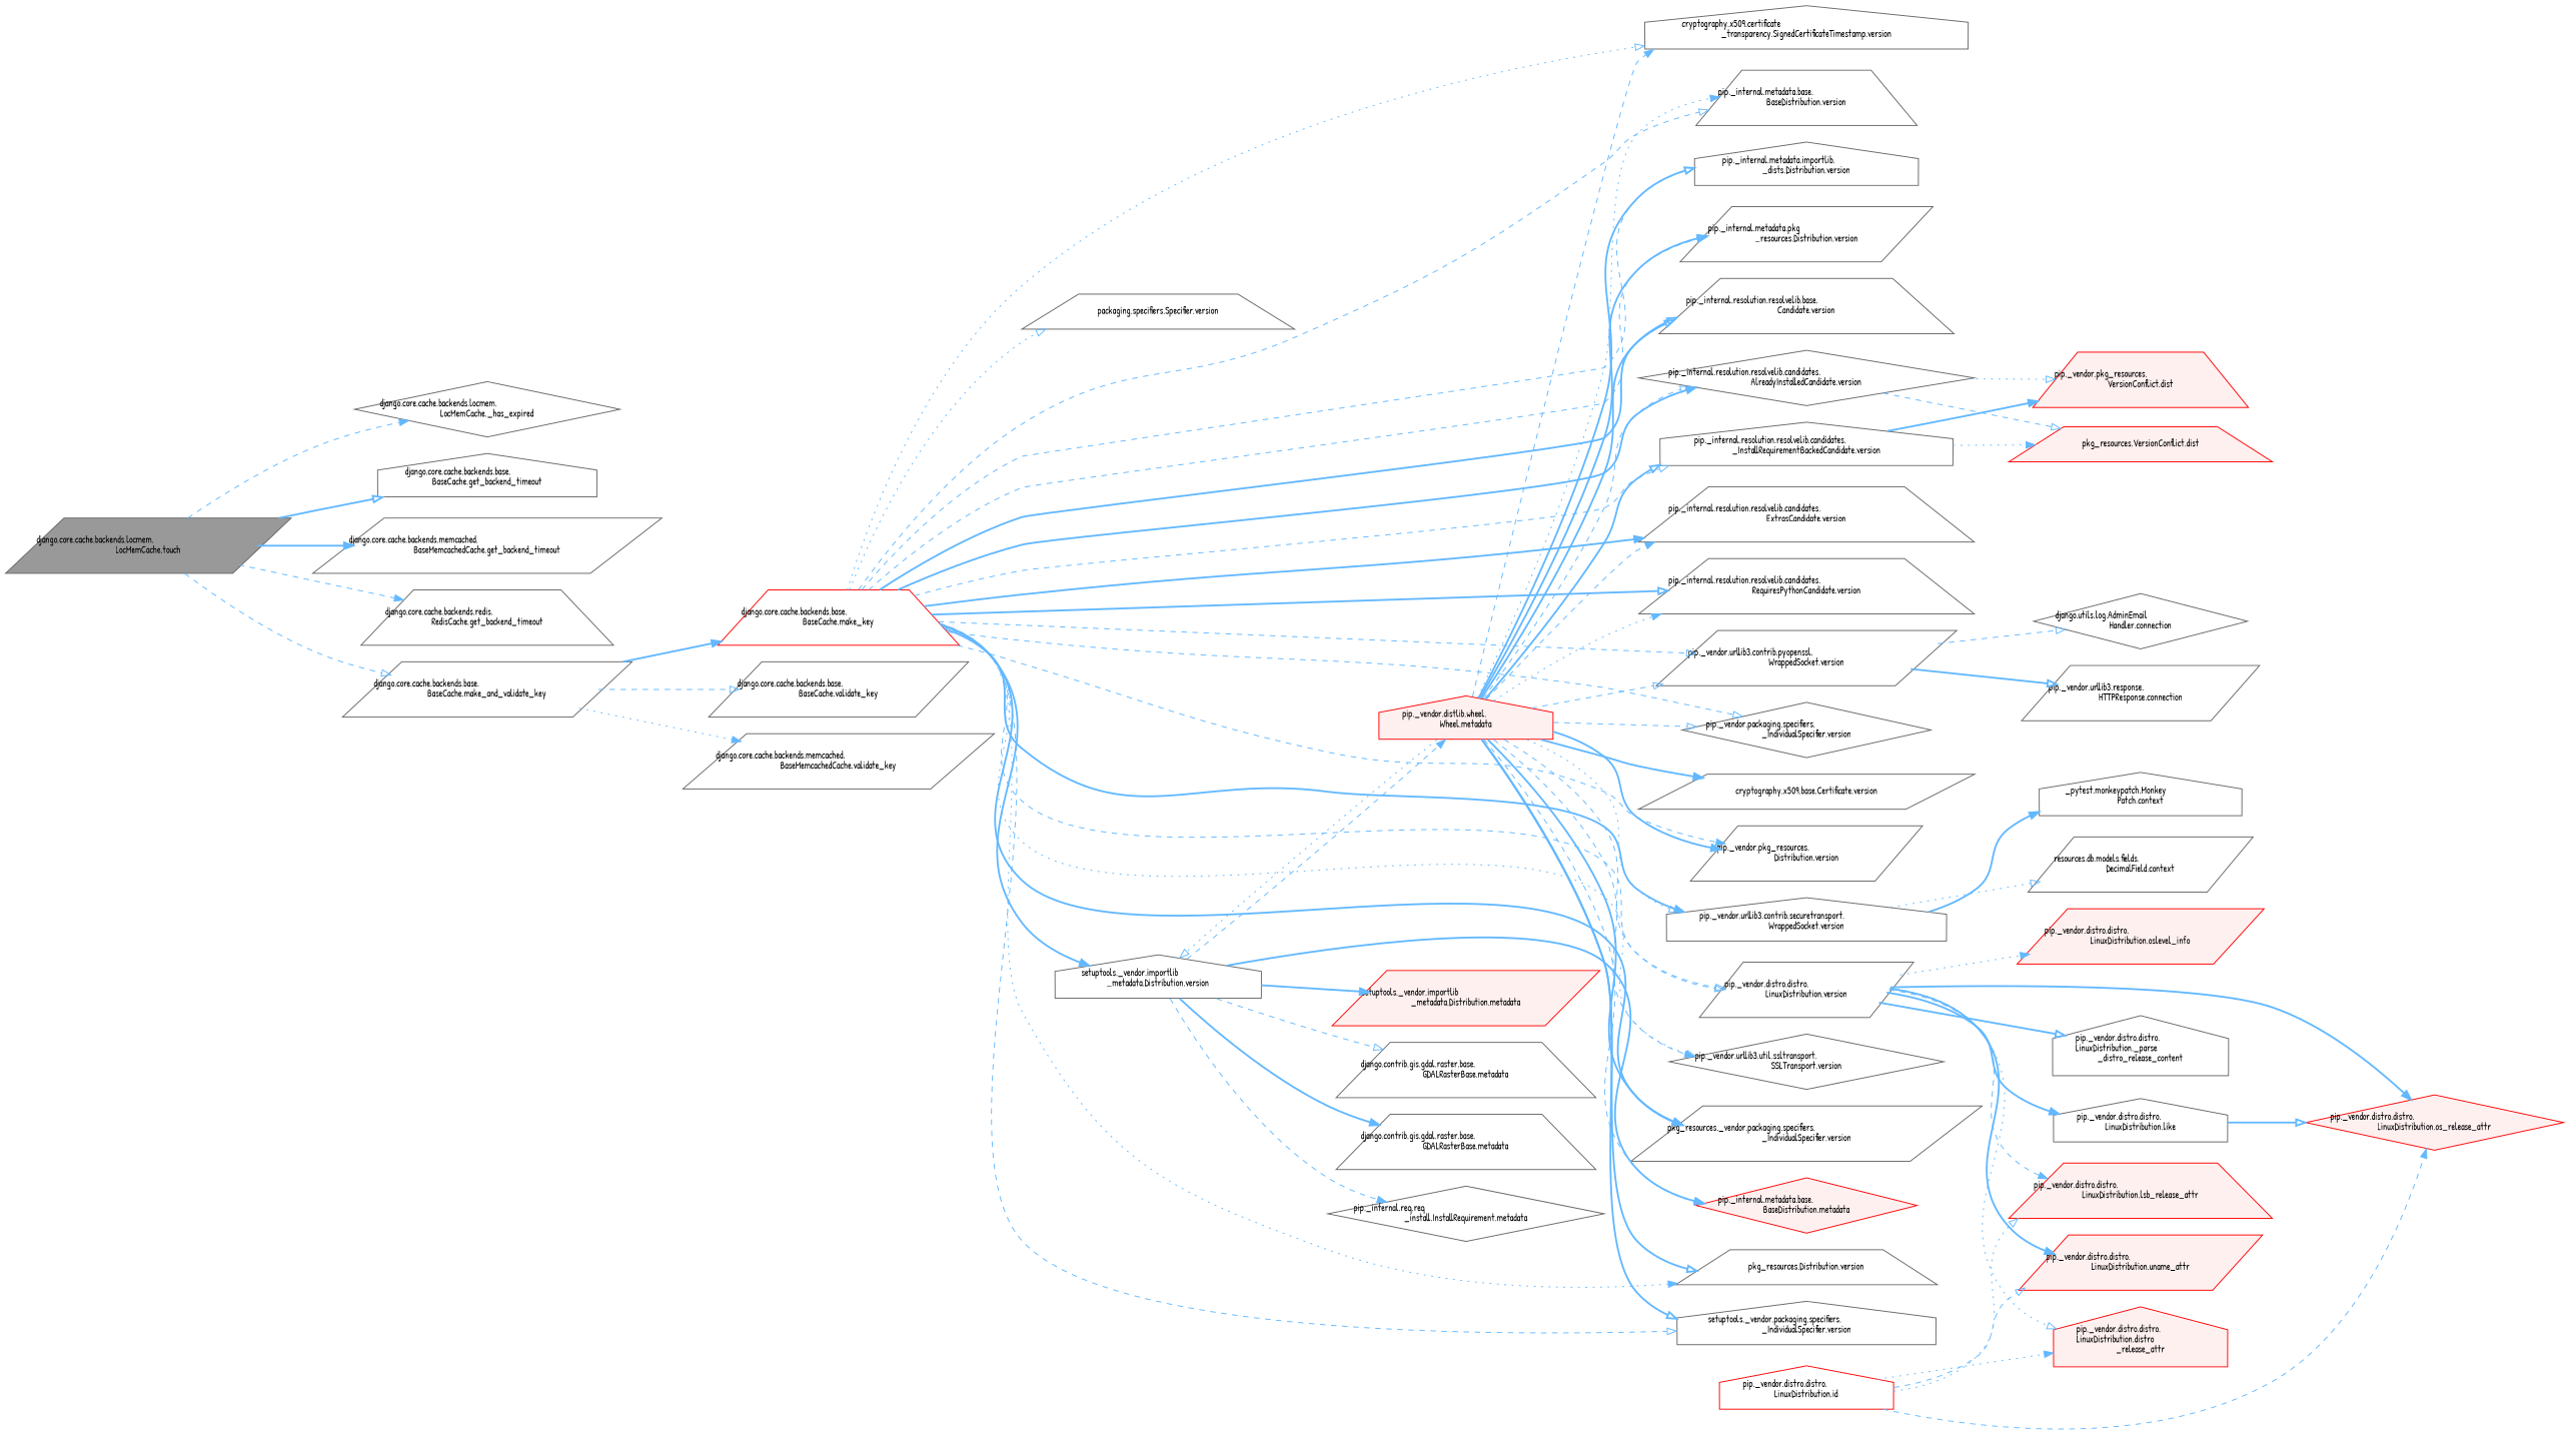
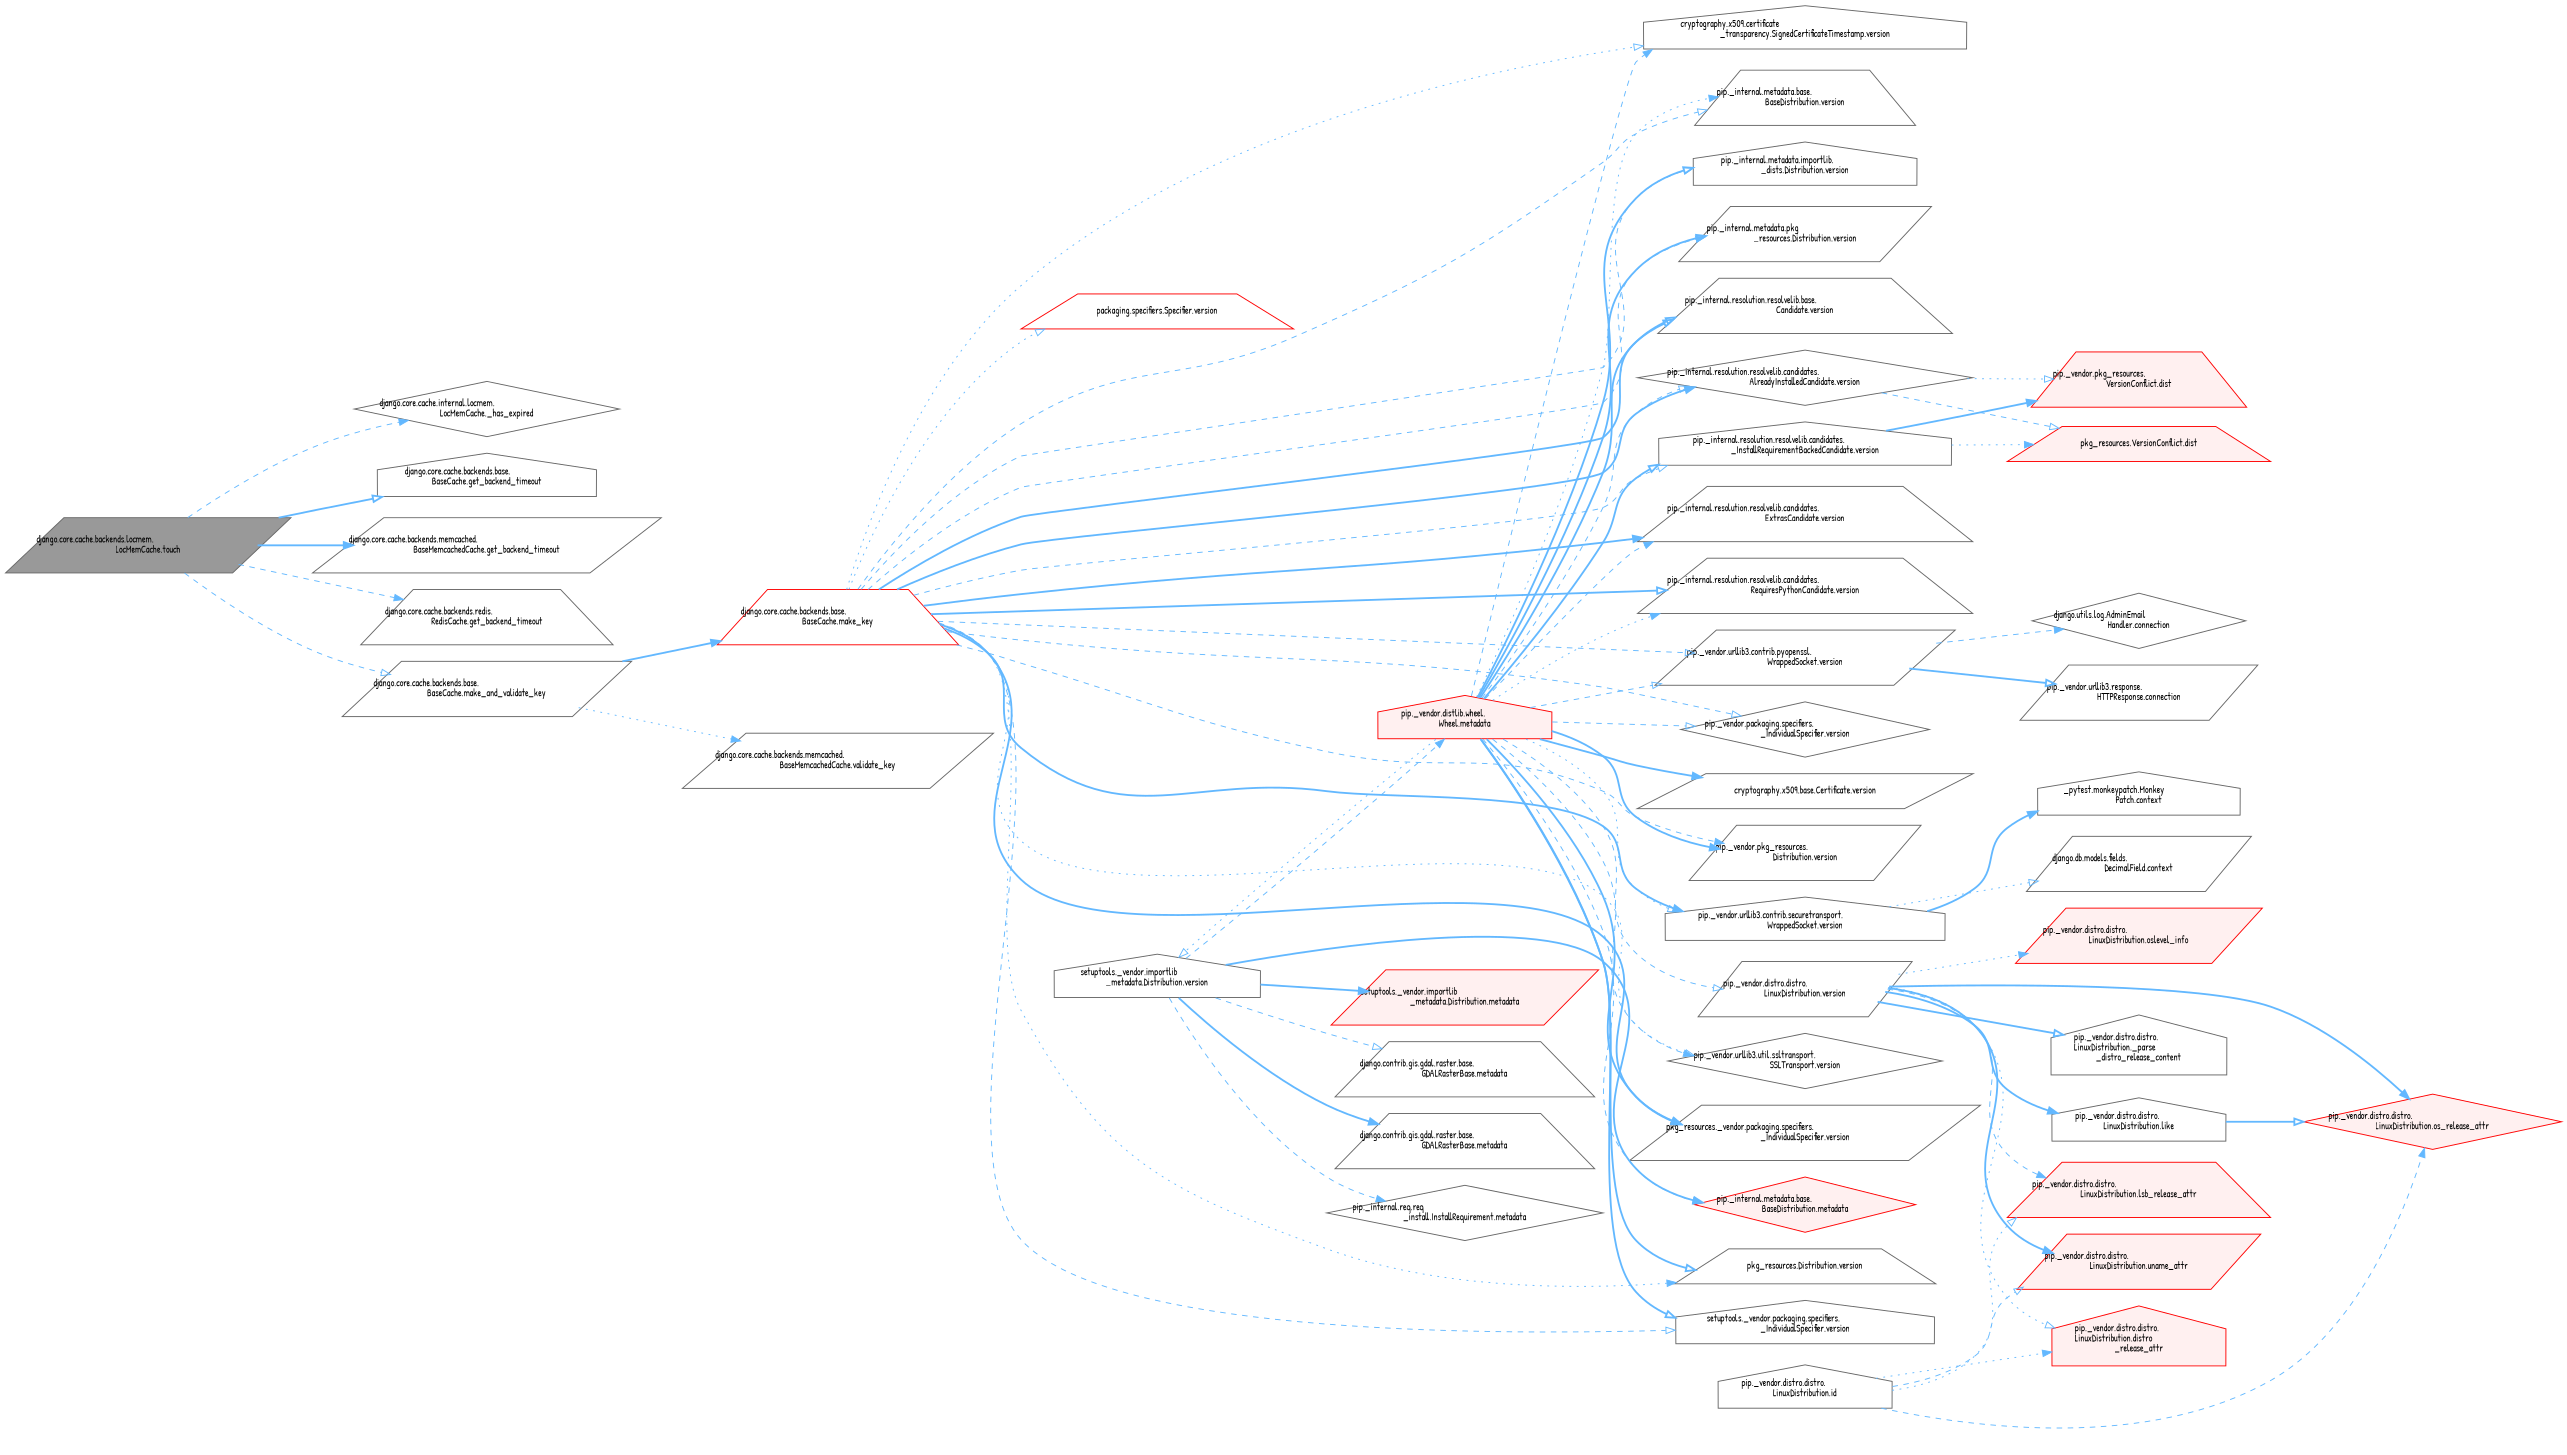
  digraph {
    fontname="Patrick Hand"
    rankdir=LR
    node [color=grey40 fillcolor=white fontname="Patrick Hand" fontsize=10 shape=parallelogram style=filled]
    edge [arrowhead=onormal color=steelblue1 fontname="Patrick Hand" fontsize=10 labelfontname=Helvetica labelfontsize=10 style=bold]
    n1 [color=gray40 fillcolor=grey60 fontcolor=black height=0.2 label="django.core.cache.backends.locmem.\lLocMemCache.touch" width=0.4]
-   n2 [height=0.2 label="django.core.cache.backends.locmem.\lLocMemCache._has_expired" shape=diamond width=0.4]
+   n2 [height=0.2 label="django.core.cache.internal.locmem.\lLocMemCache._has_expired" shape=diamond width=0.4]
    n3 [height=0.2 label="django.core.cache.backends.base.\lBaseCache.get_backend_timeout" shape=house width=0.4]
    n4 [height=0.2 label="django.core.cache.backends.memcached.\lBaseMemcachedCache.get_backend_timeout" width=0.4]
    n5 [height=0.2 label="django.core.cache.backends.redis.\lRedisCache.get_backend_timeout" shape=trapezium width=0.4]
    n6 [height=0.2 label="django.core.cache.backends.base.\lBaseCache.make_and_validate_key" width=0.4]
    n7 [color=red height=0.2 label="django.core.cache.backends.base.\lBaseCache.make_key" shape=trapezium width=0.4]
-   n8 [height=0.2 label="django.core.cache.backends.base.\lBaseCache.validate_key" width=0.4]
    n9 [height=0.2 label="django.core.cache.backends.memcached.\lBaseMemcachedCache.validate_key" width=0.4]
    n10 [height=0.2 label="cryptography.x509.certificate\l_transparency.SignedCertificateTimestamp.version" shape=house width=0.4]
-   n11 [height=0.2 label="packaging.specifiers.Specifier.version" shape=trapezium width=0.4]
+   n11 [color=red height=0.2 label="packaging.specifiers.Specifier.version" shape=trapezium width=0.4]
    n12 [height=0.2 label="pip._internal.metadata.base.\lBaseDistribution.version" shape=trapezium width=0.4]
    n13 [height=0.2 label="pip._internal.metadata.importlib.\l_dists.Distribution.version" shape=house width=0.4]
    n14 [height=0.2 label="pip._internal.metadata.pkg\l_resources.Distribution.version" width=0.4]
    n15 [height=0.2 label="pip._internal.resolution.resolvelib.base.\lCandidate.version" shape=trapezium width=0.4]
    n16 [height=0.2 label="pip._internal.resolution.resolvelib.candidates.\l_InstallRequirementBackedCandidate.version" shape=house width=0.4]
    n17 [height=0.2 label="pip._internal.resolution.resolvelib.candidates.\lAlreadyInstalledCandidate.version" shape=diamond width=0.4]
    n18 [height=0.2 label="pip._internal.resolution.resolvelib.candidates.\lExtrasCandidate.version" shape=trapezium width=0.4]
    n19 [height=0.2 label="pip._internal.resolution.resolvelib.candidates.\lRequiresPythonCandidate.version" shape=trapezium width=0.4]
    n20 [height=0.2 label="pip._vendor.distro.distro.\lLinuxDistribution.version" width=0.4]
    n21 [height=0.2 label="pip._vendor.packaging.specifiers.\l_IndividualSpecifier.version" shape=diamond width=0.4]
    n22 [height=0.2 label="pip._vendor.pkg_resources.\lDistribution.version" width=0.4]
    n23 [height=0.2 label="pip._vendor.urllib3.contrib.pyopenssl.\lWrappedSocket.version" width=0.4]
    n24 [height=0.2 label="pip._vendor.urllib3.contrib.securetransport.\lWrappedSocket.version" shape=house width=0.4]
    n25 [height=0.2 label="pip._vendor.urllib3.util.ssltransport.\lSSLTransport.version" shape=diamond width=0.4]
    n26 [height=0.2 label="pkg_resources._vendor.packaging.specifiers.\l_IndividualSpecifier.version" width=0.4]
    n27 [height=0.2 label="pkg_resources.Distribution.version" shape=trapezium width=0.4]
    n28 [height=0.2 label="setuptools._vendor.importlib\l_metadata.Distribution.version" shape=house width=0.4]
    n29 [height=0.2 label="setuptools._vendor.packaging.specifiers.\l_IndividualSpecifier.version" shape=house width=0.4]
    n30 [height=0.2 label="cryptography.x509.base.Certificate.version" width=0.4]
    n31 [color=red fillcolor="#FFF0F0" height=0.2 label="pip._vendor.pkg_resources.\lVersionConflict.dist" shape=trapezium width=0.4]
    n32 [color=red fillcolor="#FFF0F0" height=0.2 label="pkg_resources.VersionConflict.dist" shape=trapezium width=0.4]
    n33 [height=0.2 label="pip._vendor.distro.distro.\lLinuxDistribution._parse\l_distro_release_content" shape=house width=0.4]
    n34 [color=red fillcolor="#FFF0F0" height=0.2 label="pip._vendor.distro.distro.\lLinuxDistribution.distro\l_release_attr" shape=house width=0.4]
    n35 [color=red fillcolor="#FFF0F0" height=0.2 label="pip._vendor.distro.distro.\lLinuxDistribution.lsb_release_attr" shape=trapezium width=0.4]
    n36 [color=red fillcolor="#FFF0F0" height=0.2 label="pip._vendor.distro.distro.\lLinuxDistribution.os_release_attr" shape=diamond width=0.4]
    n37 [color=red fillcolor="#FFF0F0" height=0.2 label="pip._vendor.distro.distro.\lLinuxDistribution.uname_attr" width=0.4]
    n38 [height=0.2 label="pip._vendor.distro.distro.\lLinuxDistribution.like" shape=house width=0.4]
    n39 [color=red fillcolor="#FFF0F0" height=0.2 label="pip._vendor.distro.distro.\lLinuxDistribution.oslevel_info" width=0.4]
    n40 [height=0.2 label="django.utils.log.AdminEmail\lHandler.connection" shape=diamond width=0.4]
    n41 [height=0.2 label="pip._vendor.urllib3.response.\lHTTPResponse.connection" width=0.4]
    n42 [height=0.2 label="_pytest.monkeypatch.Monkey\lPatch.context" shape=house width=0.4]
-   n43 [height=0.2 label="resources.db.models.fields.\lDecimalField.context" width=0.4]
+   n43 [height=0.2 label="django.db.models.fields.\lDecimalField.context" width=0.4]
    n44 [height=0.2 label="django.contrib.gis.gdal.raster.base.\lGDALRasterBase.metadata" shape=trapezium width=0.4]
    n45 [height=0.2 label="django.contrib.gis.gdal.raster.base.\lGDALRasterBase.metadata" shape=trapezium width=0.4]
    n46 [color=red fillcolor="#FFF0F0" height=0.2 label="pip._internal.metadata.base.\lBaseDistribution.metadata" shape=diamond width=0.4]
    n47 [height=0.2 label="pip._internal.req.req\l_install.InstallRequirement.metadata" shape=diamond width=0.4]
    n48 [color=red fillcolor="#FFF0F0" height=0.2 label="pip._vendor.distlib.wheel.\lWheel.metadata" shape=house width=0.4]
    n49 [color=red fillcolor="#FFF0F0" height=0.2 label="setuptools._vendor.importlib\l_metadata.Distribution.metadata" width=0.4]
-   n50 [color=red height=0.2 label="pip._vendor.distro.distro.\lLinuxDistribution.id" shape=house width=0.4]
+   n50 [height=0.2 label="pip._vendor.distro.distro.\lLinuxDistribution.id" shape=house width=0.4]
    n1 -> n2 [arrowhead=normal style=dashed]
    n1 -> n3
    n1 -> n4 [arrowhead=normal]
    n1 -> n5 [arrowhead=normal style=dashed]
    n1 -> n6 [style=dashed]
    n6 -> n7 [arrowhead=normal]
-   n6 -> n8 [style=dashed]
    n6 -> n9 [arrowhead=normal style=dotted]
    n7 -> n10 [style=dotted]
    n7 -> n11 [style=dotted]
    n7 -> n12 [style=dashed]
    n7 -> n13 [style=dashed]
    n7 -> n14 [arrowhead=normal style=dashed]
    n7 -> n15
    n7 -> n16 [style=dashed]
    n7 -> n17 [arrowhead=normal]
    n7 -> n18 [arrowhead=normal]
    n7 -> n19
-   n7 -> n20 [style=dashed]
    n7 -> n21 [style=dashed]
    n7 -> n22 [arrowhead=normal style=dashed]
    n7 -> n23 [style=dashed]
    n7 -> n24 [arrowhead=normal]
    n7 -> n25 [style=dotted]
    n7 -> n26 [arrowhead=normal]
    n7 -> n27 [arrowhead=normal style=dotted]
-   n7 -> n28 [arrowhead=normal]
    n7 -> n29 [style=dashed]
    n16 -> n31 [arrowhead=normal]
    n16 -> n32 [arrowhead=normal style=dotted]
    n17 -> n31 [style=dotted]
    n17 -> n32 [style=dashed]
    n20 -> n33
    n20 -> n34 [style=dotted]
    n20 -> n35 [arrowhead=normal style=dashed]
    n20 -> n36 [arrowhead=normal]
    n20 -> n37 [arrowhead=normal]
    n20 -> n38 [arrowhead=normal]
    n20 -> n39 [arrowhead=normal style=dotted]
-   n23 -> n40 [style=dashed]
+   n23 -> n40 [arrowhead=normal style=dashed]
    n23 -> n41
    n24 -> n42 [arrowhead=normal]
    n24 -> n43 [style=dotted]
    n28 -> n44 [style=dashed]
    n28 -> n45 [arrowhead=normal]
    n28 -> n46 [arrowhead=normal]
    n28 -> n47 [arrowhead=normal style=dashed]
    n28 -> n48 [arrowhead=normal style=dashed]
    n28 -> n49 [arrowhead=normal]
    n38 -> n36
    n48 -> n10 [arrowhead=normal style=dashed]
    n48 -> n12 [arrowhead=normal style=dotted]
    n48 -> n13
    n48 -> n14
    n48 -> n15
    n48 -> n16
    n48 -> n17 [style=dashed]
    n48 -> n18 [arrowhead=normal style=dashed]
    n48 -> n19 [arrowhead=normal style=dotted]
    n48 -> n20 [style=dashed]
    n48 -> n21 [style=dashed]
    n48 -> n22 [arrowhead=normal]
    n48 -> n23 [style=dashed]
    n48 -> n24 [style=dotted]
    n48 -> n25 [arrowhead=normal style=dashed]
    n48 -> n26 [arrowhead=normal]
    n48 -> n27
    n48 -> n28 [style=dotted]
    n48 -> n29
    n48 -> n30 [arrowhead=normal]
    n48 -> n46 [arrowhead=normal style=dashed]
    n50 -> n34 [arrowhead=normal style=dotted]
    n50 -> n35 [style=dotted]
    n50 -> n36 [arrowhead=normal style=dashed]
    n50 -> n37 [style=dashed]
  }
